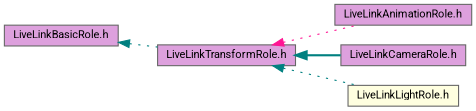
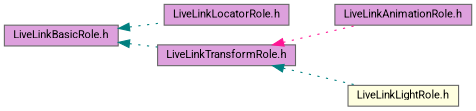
  digraph {
    fontname=Roboto
    rankdir=LR
    node [color=grey40 fillcolor=plum fontname=Roboto fontsize=10 shape=box style=filled]
    edge [color=teal dir=back fontname=Roboto fontsize=10 labelfontname=Helvetica labelfontsize=10 style=dotted]
    n1 [color=gray40 fontcolor=black height=0.2 label="LiveLinkBasicRole.h" width=0.4]
+   n2 [height=0.2 label="LiveLinkLocatorRole.h" width=0.4]
    n3 [height=0.2 label="LiveLinkTransformRole.h" width=0.4]
    n4 [height=0.2 label="LiveLinkAnimationRole.h" width=0.4]
-   n5 [height=0.2 label="LiveLinkCameraRole.h" width=0.4]
    n6 [fillcolor=lightyellow height=0.2 label="LiveLinkLightRole.h" width=0.4]
+   n1 -> n2
    n1 -> n3
    n3 -> n4 [color=deeppink]
-   n3 -> n5 [style=bold]
    n3 -> n6
  }
